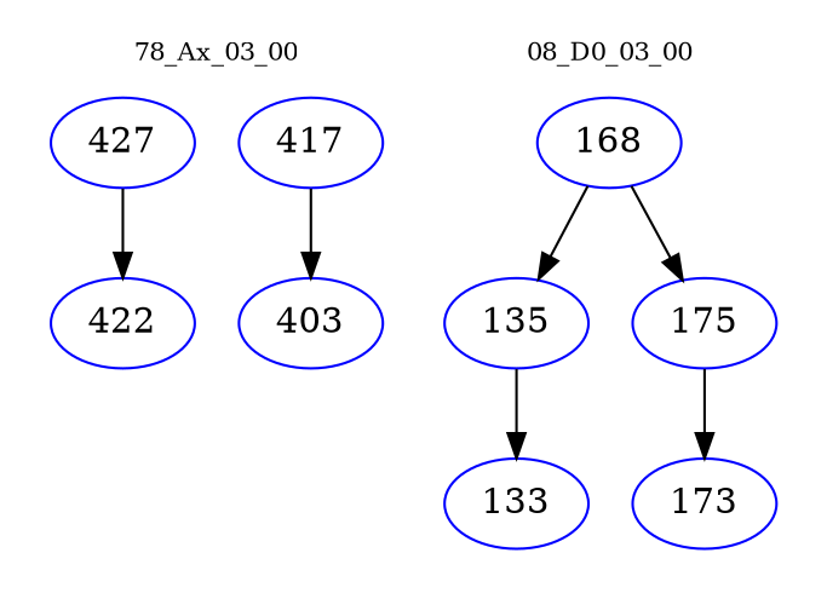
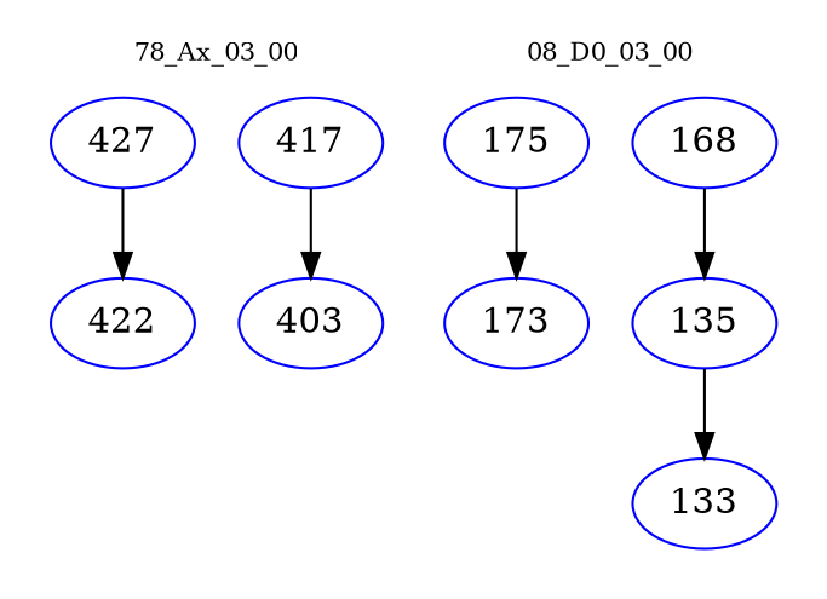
  digraph {
    node [color=blue]
    edge [color=black]
    n1 [label=417]
    n2 [label=427]
    n3 [label=403]
    n4 [label=422]
    n5 [label=168]
    n6 [label=135]
    n7 [label=175]
    n8 [label=133]
    n9 [label=173]
    subgraph cluster_1 {
      color=white
      fontsize=10
      label="78_Ax_03_00"
      n1
      n2
      n3
      n4
    }
    subgraph cluster_2 {
      color=white
      fontsize=10
      label="08_D0_03_00"
      n5
      n6
      n7
      n8
      n9
    }
    n1 -> n3
    n2 -> n4
    n5 -> n6
-   n5 -> n7
    n6 -> n8
    n7 -> n9
  }
